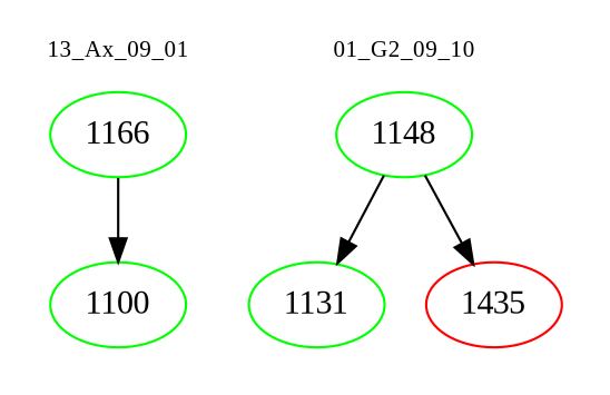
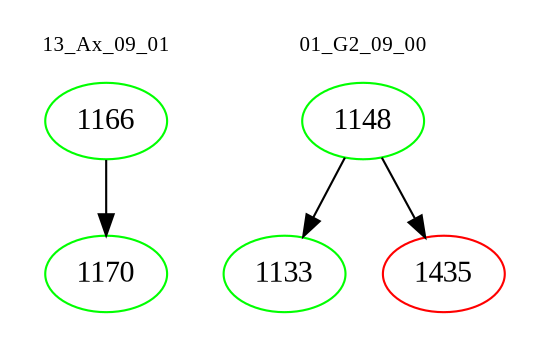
  digraph {
    fontname="Liberation Serif"
    node [color=green fontname="Liberation Serif"]
    edge [color=black fontname="Liberation Serif"]
    n1 [label=1166]
-   n2 [label=1100]
+   n2 [label=1170]
    n3 [label=1148]
-   n4 [label=1131]
+   n4 [label=1133]
    n5 [color=red label=1435]
    subgraph cluster_1 {
      color=white
      fontsize=10
      label="13_Ax_09_01"
      n1
      n2
    }
    subgraph cluster_2 {
      color=white
      fontsize=10
-     label="01_G2_09_10"
+     label="01_G2_09_00"
      n3
      n4
      n5
    }
    n1 -> n2
    n3 -> n4
    n3 -> n5
  }
